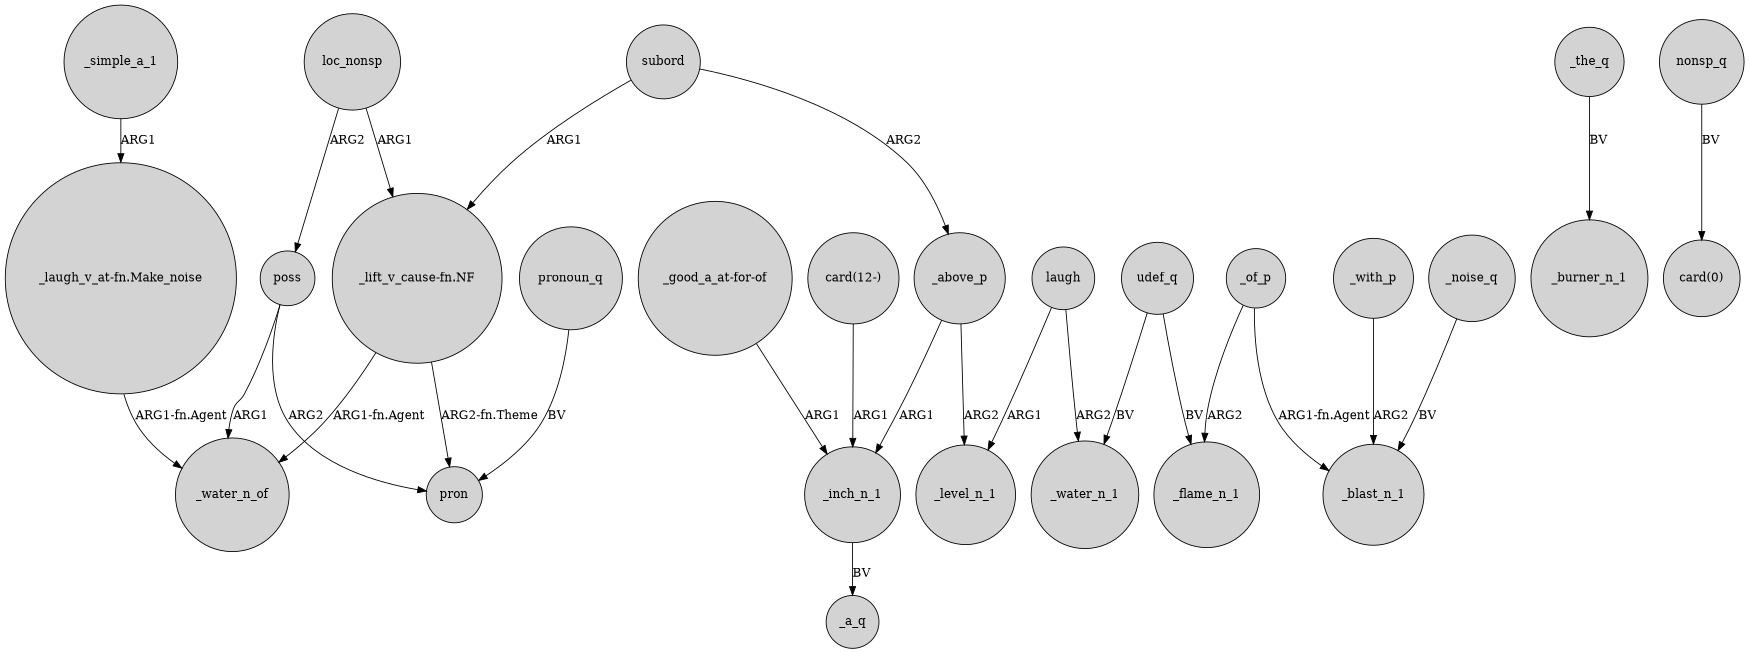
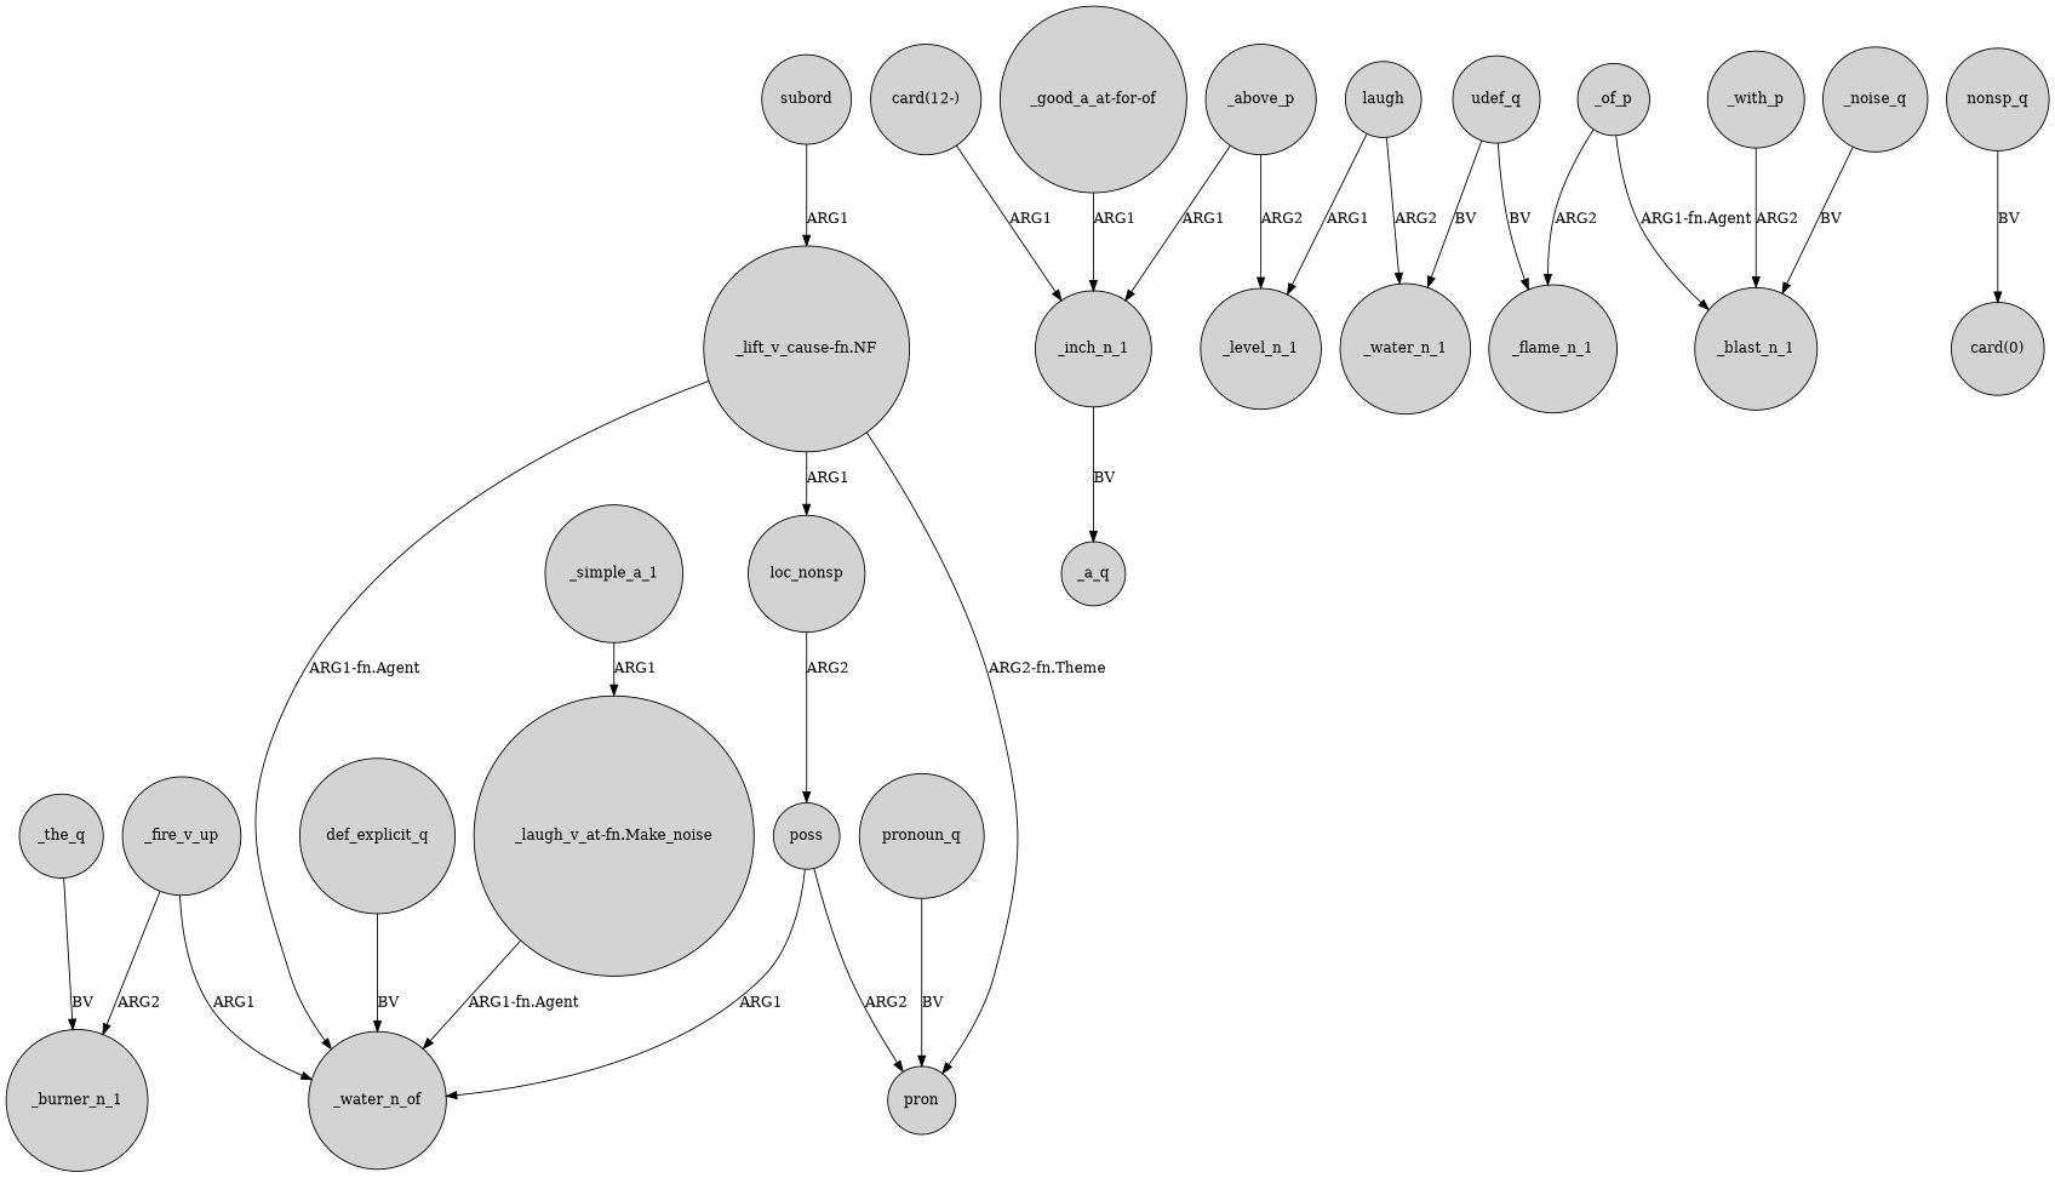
  digraph {
    node [shape=circle style=filled]
    n1 [label=_water_n_of]
    "_laugh_v_at-fn.Make_noise"
    "card(12-)"
    _inch_n_1
    _a_q
+   _fire_v_up
    _burner_n_1
    poss
    pron
    _the_q
    _above_p
    _level_n_1
    loc_nonsp
    "_lift_v_cause-fn.NF"
    n15 [label=laugh]
    _water_n_1
    "_good_a_at-for-of"
    n18 [label=nonsp_q]
    "card(0)"
    _of_p
    _blast_n_1
    _flame_n_1
    pronoun_q
+   def_explicit_q
    udef_q
    _with_p
    _simple_a_1
    subord
    n29 [label=_noise_q]
    "_laugh_v_at-fn.Make_noise" -> n1 [label="ARG1-fn.Agent"]
    "card(12-)" -> _inch_n_1 [label=ARG1]
    _inch_n_1 -> _a_q [label=BV]
+   _fire_v_up -> n1 [label=ARG1]
+   _fire_v_up -> _burner_n_1 [label=ARG2]
    poss -> n1 [label=ARG1]
    poss -> pron [label=ARG2]
    _the_q -> _burner_n_1 [label=BV]
    _above_p -> _inch_n_1 [label=ARG1]
    _above_p -> _level_n_1 [label=ARG2]
    loc_nonsp -> poss [label=ARG2]
-   loc_nonsp -> "_lift_v_cause-fn.NF" [label=ARG1]
+   "_lift_v_cause-fn.NF" -> loc_nonsp [label=ARG1]
    "_lift_v_cause-fn.NF" -> n1 [label="ARG1-fn.Agent"]
    "_lift_v_cause-fn.NF" -> pron [label="ARG2-fn.Theme"]
    n15 -> _level_n_1 [label=ARG1]
    n15 -> _water_n_1 [label=ARG2]
    "_good_a_at-for-of" -> _inch_n_1 [label=ARG1]
    n18 -> "card(0)" [label=BV]
    _of_p -> _blast_n_1 [label="ARG1-fn.Agent"]
    _of_p -> _flame_n_1 [label=ARG2]
    pronoun_q -> pron [label=BV]
+   def_explicit_q -> n1 [label=BV]
    udef_q -> _water_n_1 [label=BV]
    udef_q -> _flame_n_1 [label=BV]
    _with_p -> _blast_n_1 [label=ARG2]
    _simple_a_1 -> "_laugh_v_at-fn.Make_noise" [label=ARG1]
-   subord -> _above_p [label=ARG2]
    subord -> "_lift_v_cause-fn.NF" [label=ARG1]
    n29 -> _blast_n_1 [label=BV]
  }
